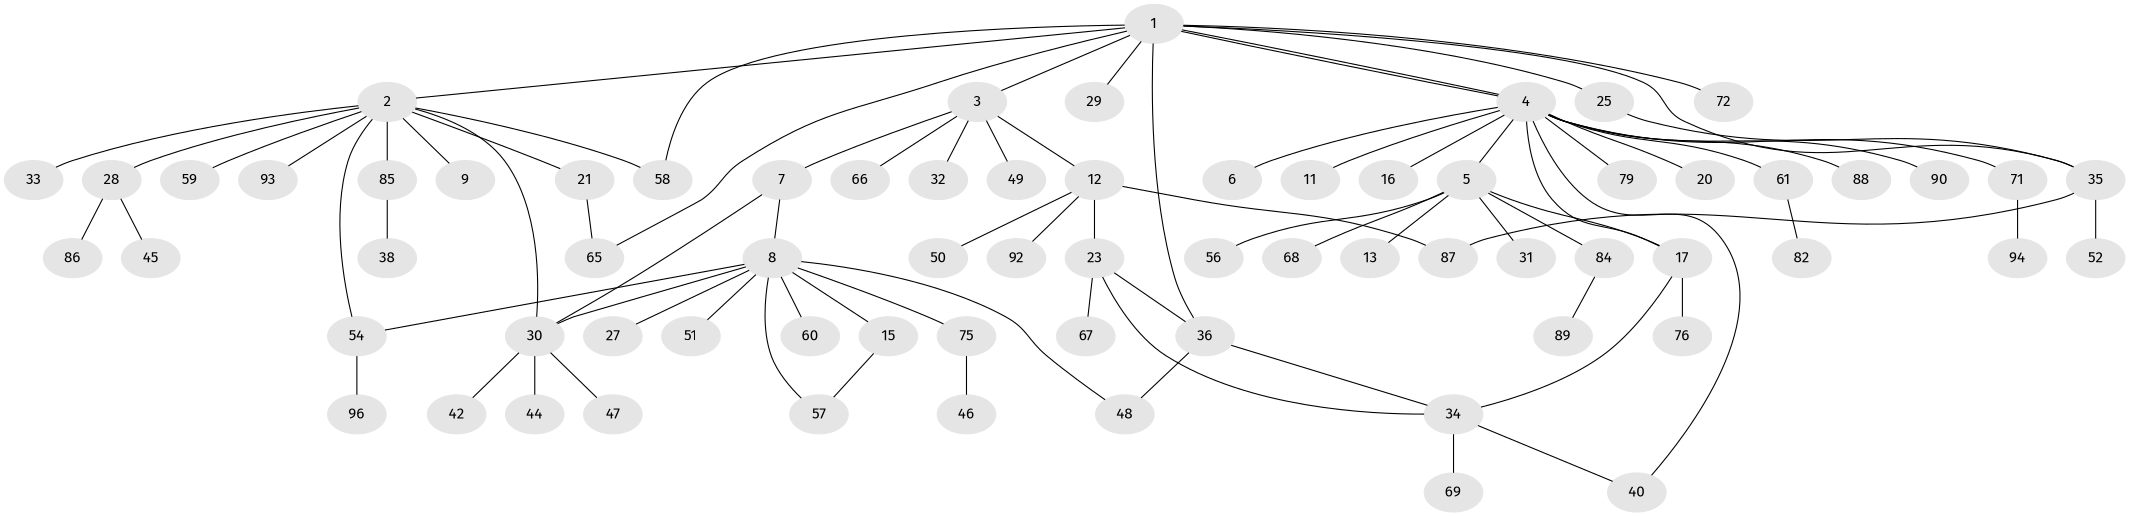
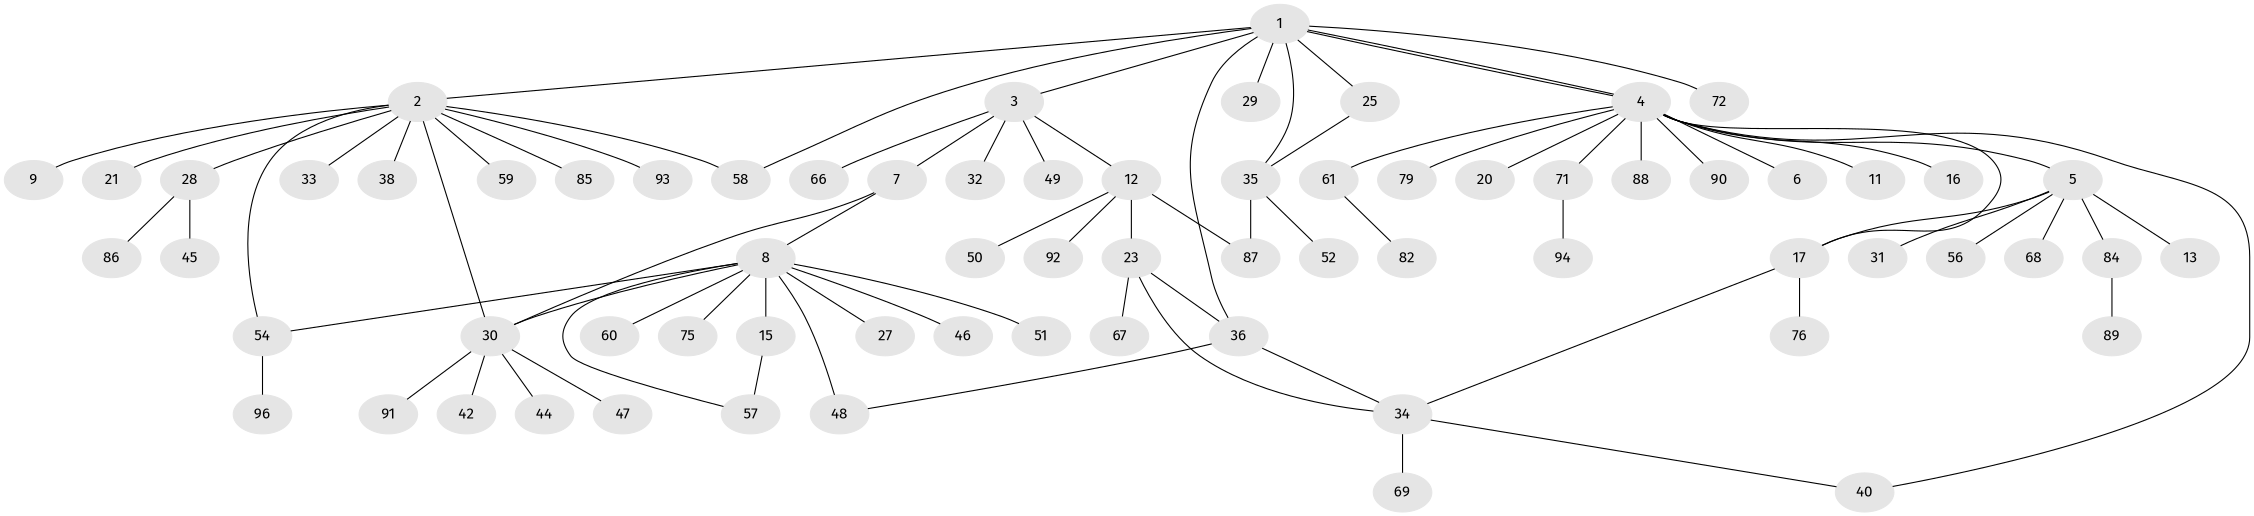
  graph {
    fontname="Fira Sans"
    node [color=gray90 fontname="Fira Sans" style=filled]
    edge [fontname="Fira Sans"]
    1 [super="+83"]
    2 [super="+14"]
    3 [super="+18"]
    4 [super="+22"]
    25 [super="+34"]
    29
    35 [super="+62"]
    36 [super="+80"]
    58
-   65 [super="+76"]
    72
    9
    21 [super="+26"]
    28 [super="+39"]
    30 [super="+77"]
    33
    38
    54 [super="+78"]
    59
    85
    93
    7
    12 [super="+55"]
    32
    49
    66
    5 [super="+81"]
    6
    11
    16 [super="+43"]
    17 [super="+73"]
    n32 [label=79]
    20
    40
    61
    71 [super="+79"]
    88
    90
    87
    52
    48
    n42 [label=34 super="+53"]
    45 [super="+95"]
    86
    42
    44
    47
+   91
    96
    8 [super="+10"]
    23
    50
    92
    13
    31 [super="+63"]
    56
    68
    84
    n59 [label=76]
    82
    94
    89
    15 [super="+24"]
    27 [super="+70"]
    46
    51
    57 [super="+64"]
    60
    75
    67
    69
    1 -- 2
    1 -- 3
    1 -- 4
    1 -- 4
    1 -- 25
    1 -- 29
    1 -- 35
    1 -- 36
    1 -- 58
-   1 -- 65
    1 -- 72
    2 -- 58
    2 -- 9
    2 -- 21
    2 -- 28
    2 -- 30
    2 -- 33
-   85 -- 38
+   2 -- 38
    2 -- 54
    2 -- 59
    2 -- 85
    2 -- 93
    3 -- 7
    3 -- 12
    3 -- 32
    3 -- 49
    3 -- 66
    4 -- 5
    4 -- 6
    4 -- 11
    4 -- 16
    4 -- 17
    4 -- n32
    4 -- 20
    4 -- 40
    4 -- 61
    4 -- 71
    4 -- 88
    4 -- 90
    25 -- 35
    35 -- 87
    35 -- 52
    36 -- 48
    36 -- n42
-   21 -- 65
    28 -- 45
    28 -- 86
    30 -- 42
    30 -- 44
    30 -- 47
+   30 -- 91
    54 -- 96
    7 -- 30
    7 -- 8
    12 -- 87
    12 -- 23
    12 -- 50
    12 -- 92
    5 -- 17
    5 -- 13
    5 -- 31
    5 -- 56
    5 -- 68
    5 -- 84
    17 -- n42
    17 -- n59
    61 -- 82
    71 -- 94
    n42 -- 40
    n42 -- 69
    8 -- 30
    8 -- 54
    8 -- 48
    8 -- 15
    8 -- 27
-   75 -- 46
+   8 -- 46
    8 -- 51
    8 -- 57
    8 -- 60
    8 -- 75
    23 -- 36
    23 -- n42
    23 -- 67
    84 -- 89
    15 -- 57
  }
